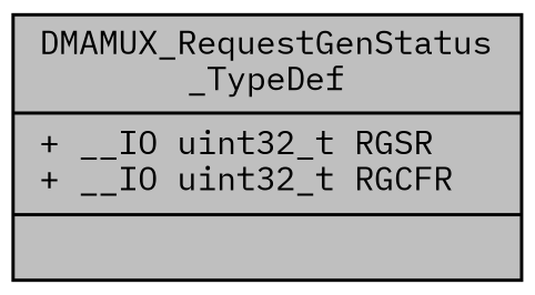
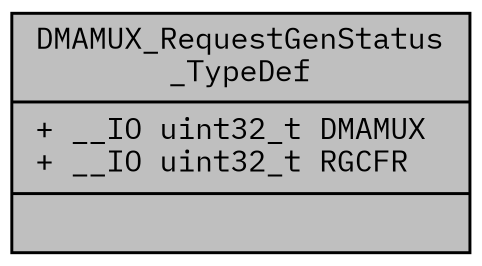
  digraph {
    fontname="IBM Plex Mono"
-   n1 [color=black fillcolor=grey75 fontcolor=black fontname="IBM Plex Mono" fontsize=10 height=0.2 label="{DMAMUX_RequestGenStatus\l_TypeDef\n|+ __IO uint32_t RGSR\l+ __IO uint32_t RGCFR\l|}" shape=record style=filled width=0.4]
+   n1 [color=black fillcolor=grey75 fontcolor=black fontname="IBM Plex Mono" fontsize=10 height=0.2 label="{DMAMUX_RequestGenStatus\l_TypeDef\n|+ __IO uint32_t DMAMUX\l+ __IO uint32_t RGCFR\l|}" shape=record style=filled width=0.4]
  }
